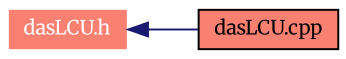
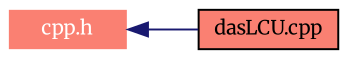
  digraph {
    rankdir=LR
    fontname=Merriweather
    node [fillcolor=salmon fontname=Merriweather fontsize=10 shape=record style=filled]
-   n1 [color=white fontcolor=white height=0.2 label="dasLCU.h" width=0.4]
+   n1 [color=white fontcolor=white height=0.2 label="cpp.h" width=0.4]
    n2 [color=black height=0.2 label="dasLCU.cpp" width=0.4]
    n1 -> n2 [color=midnightblue dir=back fontname=Merriweather fontsize=10 labelfontname=Helvetica labelfontsize=10 style=solid]
  }
